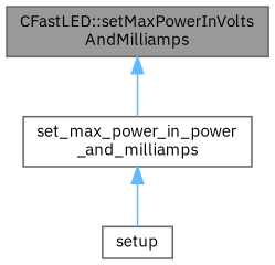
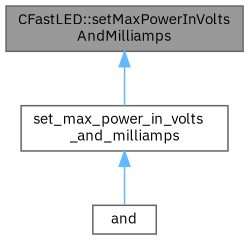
  digraph {
    fontname="IBM Plex Sans"
    rankdir=TB
    node [color=grey40 fillcolor=white fontname="IBM Plex Sans" fontsize=10 shape=box style=filled]
    edge [color=steelblue1 dir=back fontname="IBM Plex Sans" fontsize=10 labelfontname=Helvetica labelfontsize=10 style=solid]
    n1 [color=gray40 fillcolor=grey60 fontcolor=black height=0.2 label="CFastLED::setMaxPowerInVolts\lAndMilliamps" width=0.4]
-   n2 [height=0.2 label="set_max_power_in_power\l_and_milliamps" width=0.4]
-   n3 [height=0.2 label=setup width=0.4]
+   n2 [height=0.2 label="set_max_power_in_volts\l_and_milliamps" width=0.4]
+   n3 [height=0.2 label=and width=0.4]
    n1 -> n2
    n2 -> n3
  }
